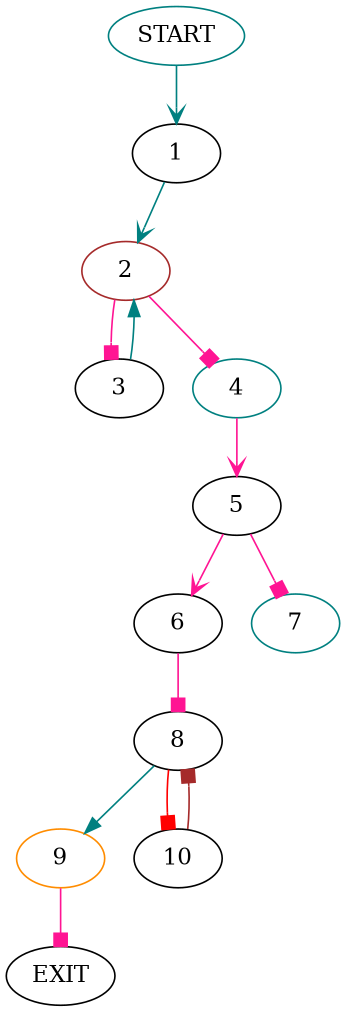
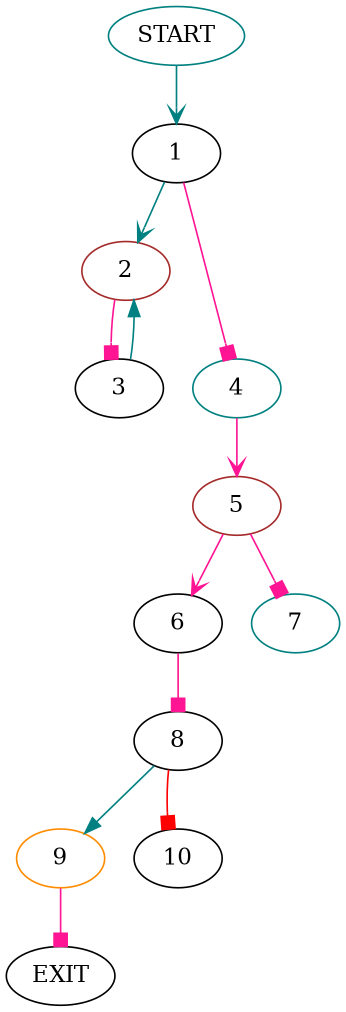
  digraph {
    node [color=black]
    edge [arrowhead=box color=deeppink]
    n1 [color=teal label=START]
    1
    2 [color=brown]
    n4 [label=EXIT]
    3
    4 [color=teal]
-   5
+   5 [color=brown]
    6
    7 [color=teal]
    8
    9 [color=darkorange]
    10
    n1 -> 1 [arrowhead=vee color=teal]
    1 -> 2 [arrowhead=vee color=teal]
    2 -> 3
-   2 -> 4
+   1 -> 4
    3 -> 2 [arrowhead=normal color=teal]
    4 -> 5 [arrowhead=vee]
    5 -> 6 [arrowhead=vee]
    5 -> 7
    6 -> 8
    8 -> 9 [arrowhead=normal color=teal]
    8 -> 10 [color=red]
    9 -> n4
-   10 -> 8 [color=brown]
  }
